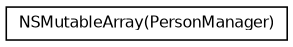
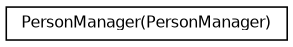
  digraph {
    rankdir=LR
-   n1 [color=black fillcolor=white fontname=Helvetica fontsize=10 height=0.2 label="NSMutableArray(PersonManager)" shape=record style=filled width=0.4]
+   n1 [color=black fillcolor=white fontname=Helvetica fontsize=10 height=0.2 label="PersonManager(PersonManager)" shape=record style=filled width=0.4]
  }
